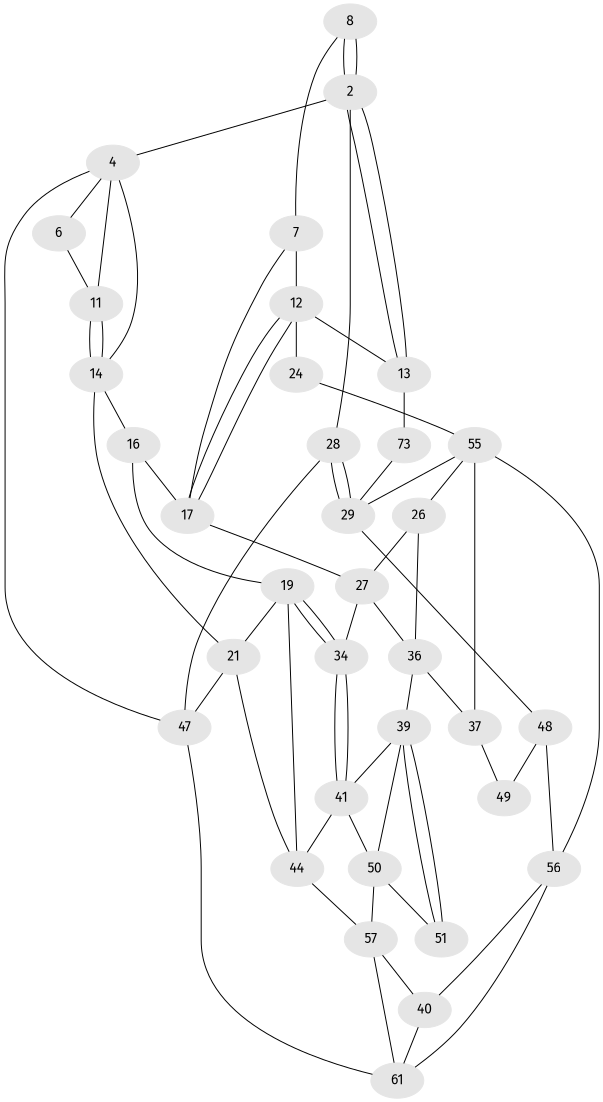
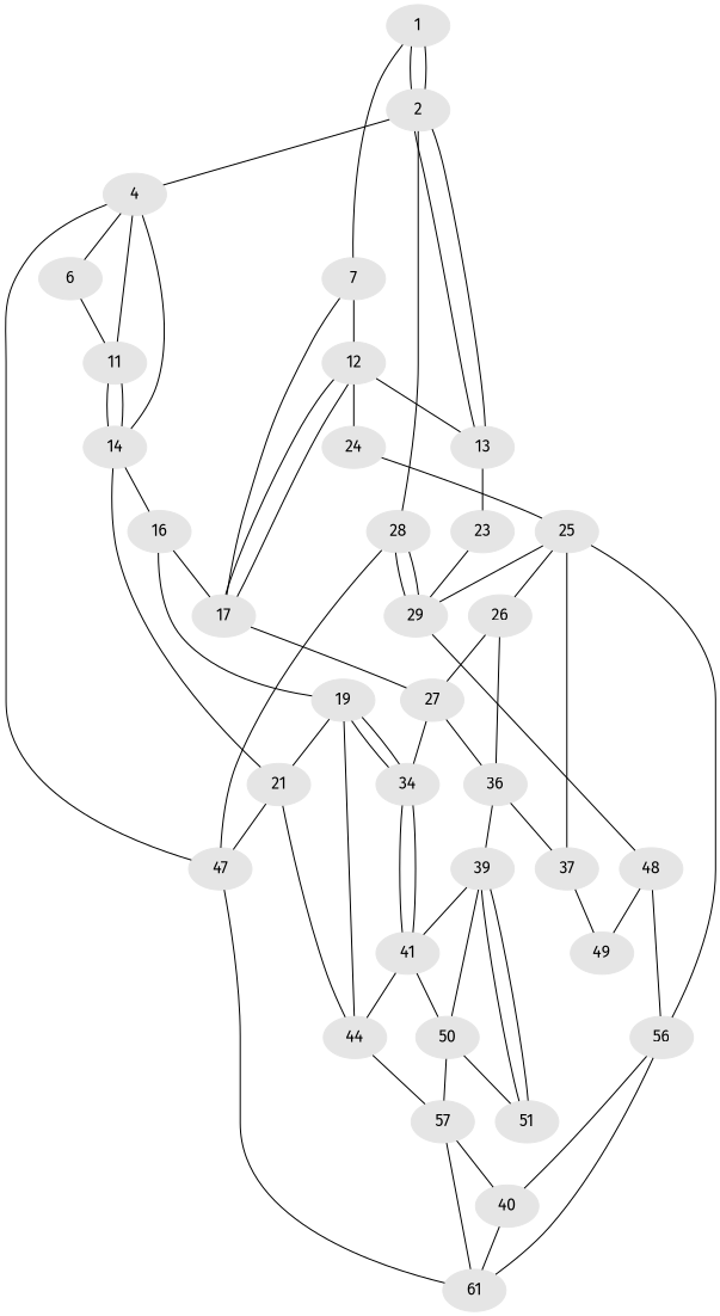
  graph {
    fontname="Fira Sans"
    node [color=gray90 fontname="Fira Sans" style=filled]
    edge [fontname="Fira Sans"]
    2 [super="+3"]
-   1 [label=8]
+   1
    7 [super="+8"]
    4 [super="+5"]
    13
    28 [super="+55"]
    12
    17 [super="+22"]
    6 [super="+10"]
    11
    14 [super="+15"]
    47
-   23 [super="+30" label=73]
+   23 [super="+30"]
    29 [super="+31"]
    16 [super="+18"]
    21 [super="+46"]
    61 [super="+62"]
    24
    27 [super="+33"]
    19 [super="+20"]
    44 [super="+45"]
    34
    36 [super="+38"]
    41 [super="+43"]
    57 [super="+58"]
-   25 [super="+32" label=55]
+   25 [super="+32"]
    48 [super="+54"]
    26 [super="+35"]
    37 [super="+42"]
    56 [super="+59"]
    49 [super="+53"]
    39 [super="+40"]
    n33 [label=40]
    50 [super="+52"]
    51
    2 -- 4
    2 -- 13
    2 -- 13
    2 -- 28 [weight=2]
    1 -- 2
    1 -- 2
    1 -- 7
    7 -- 12
    7 -- 17
    4 -- 6
    4 -- 11
    4 -- 14
    4 -- 47
    13 -- 23
    28 -- 47
    28 -- 29
    28 -- 29
    12 -- 13
    12 -- 17
    12 -- 17
    12 -- 24 [weight=2]
    17 -- 27
    6 -- 11
    11 -- 14
    11 -- 14
    14 -- 16
    14 -- 21
    47 -- 61
    23 -- 29
    29 -- 48
    16 -- 17
    16 -- 19
    21 -- 47
    21 -- 44
    24 -- 25
    27 -- 34
    27 -- 36
    19 -- 21
    19 -- 44
    19 -- 34
    19 -- 34
    44 -- 57
    34 -- 41
    34 -- 41
    36 -- 37
    36 -- 39
    41 -- 44
    41 -- 50
    57 -- 61
    57 -- n33
    25 -- 29
    25 -- 26
    25 -- 37
    25 -- 56
    48 -- 56
    48 -- 49 [weight=2]
    26 -- 27
    26 -- 36
    37 -- 49
    56 -- 61
    56 -- n33
    39 -- 41
    39 -- 50
    39 -- 51
    39 -- 51
    n33 -- 61
    50 -- 57
    50 -- 51
  }
